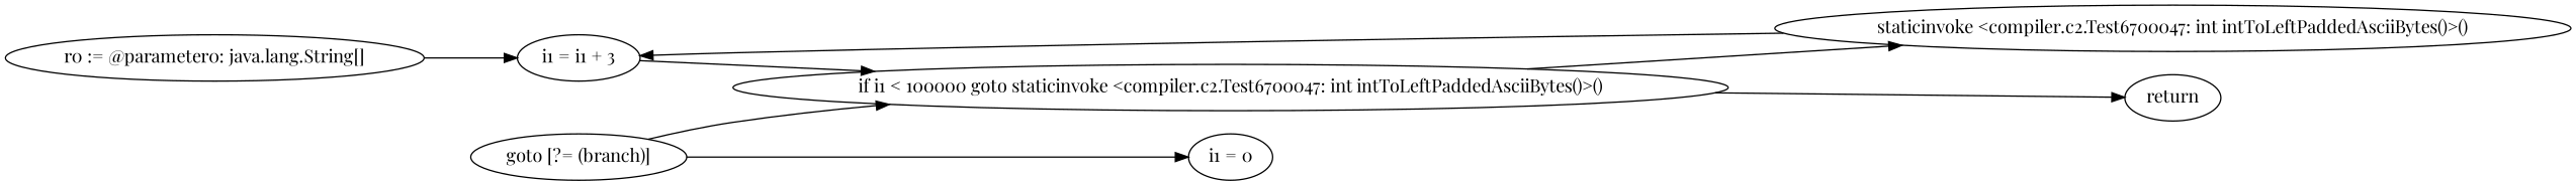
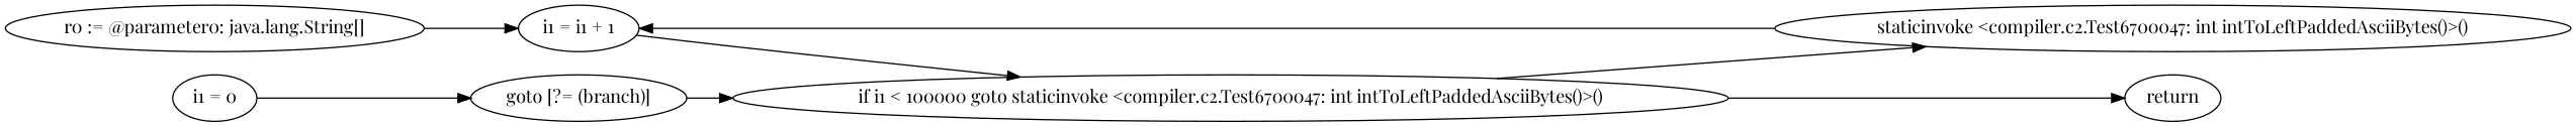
  digraph {
    fontname="Playfair Display"
    rankdir=LR
    node [fontname="Playfair Display"]
    edge [fontname="Playfair Display"]
    "r0 := @parameter0: java.lang.String[]"
-   "i1 = i1 + 1" [label="i1 = i1 + 3"]
+   "i1 = i1 + 1"
    "i1 = 0"
    "goto [?= (branch)]"
    "if i1 < 100000 goto staticinvoke <compiler.c2.Test6700047: int intToLeftPaddedAsciiBytes()>()"
    "staticinvoke <compiler.c2.Test6700047: int intToLeftPaddedAsciiBytes()>()"
    return
    "r0 := @parameter0: java.lang.String[]" -> "i1 = i1 + 1"
    "i1 = i1 + 1" -> "if i1 < 100000 goto staticinvoke <compiler.c2.Test6700047: int intToLeftPaddedAsciiBytes()>()"
-   "goto [?= (branch)]" -> "i1 = 0"
+   "i1 = 0" -> "goto [?= (branch)]"
    "goto [?= (branch)]" -> "if i1 < 100000 goto staticinvoke <compiler.c2.Test6700047: int intToLeftPaddedAsciiBytes()>()"
    "if i1 < 100000 goto staticinvoke <compiler.c2.Test6700047: int intToLeftPaddedAsciiBytes()>()" -> "staticinvoke <compiler.c2.Test6700047: int intToLeftPaddedAsciiBytes()>()"
    "if i1 < 100000 goto staticinvoke <compiler.c2.Test6700047: int intToLeftPaddedAsciiBytes()>()" -> return
    "staticinvoke <compiler.c2.Test6700047: int intToLeftPaddedAsciiBytes()>()" -> "i1 = i1 + 1"
  }
